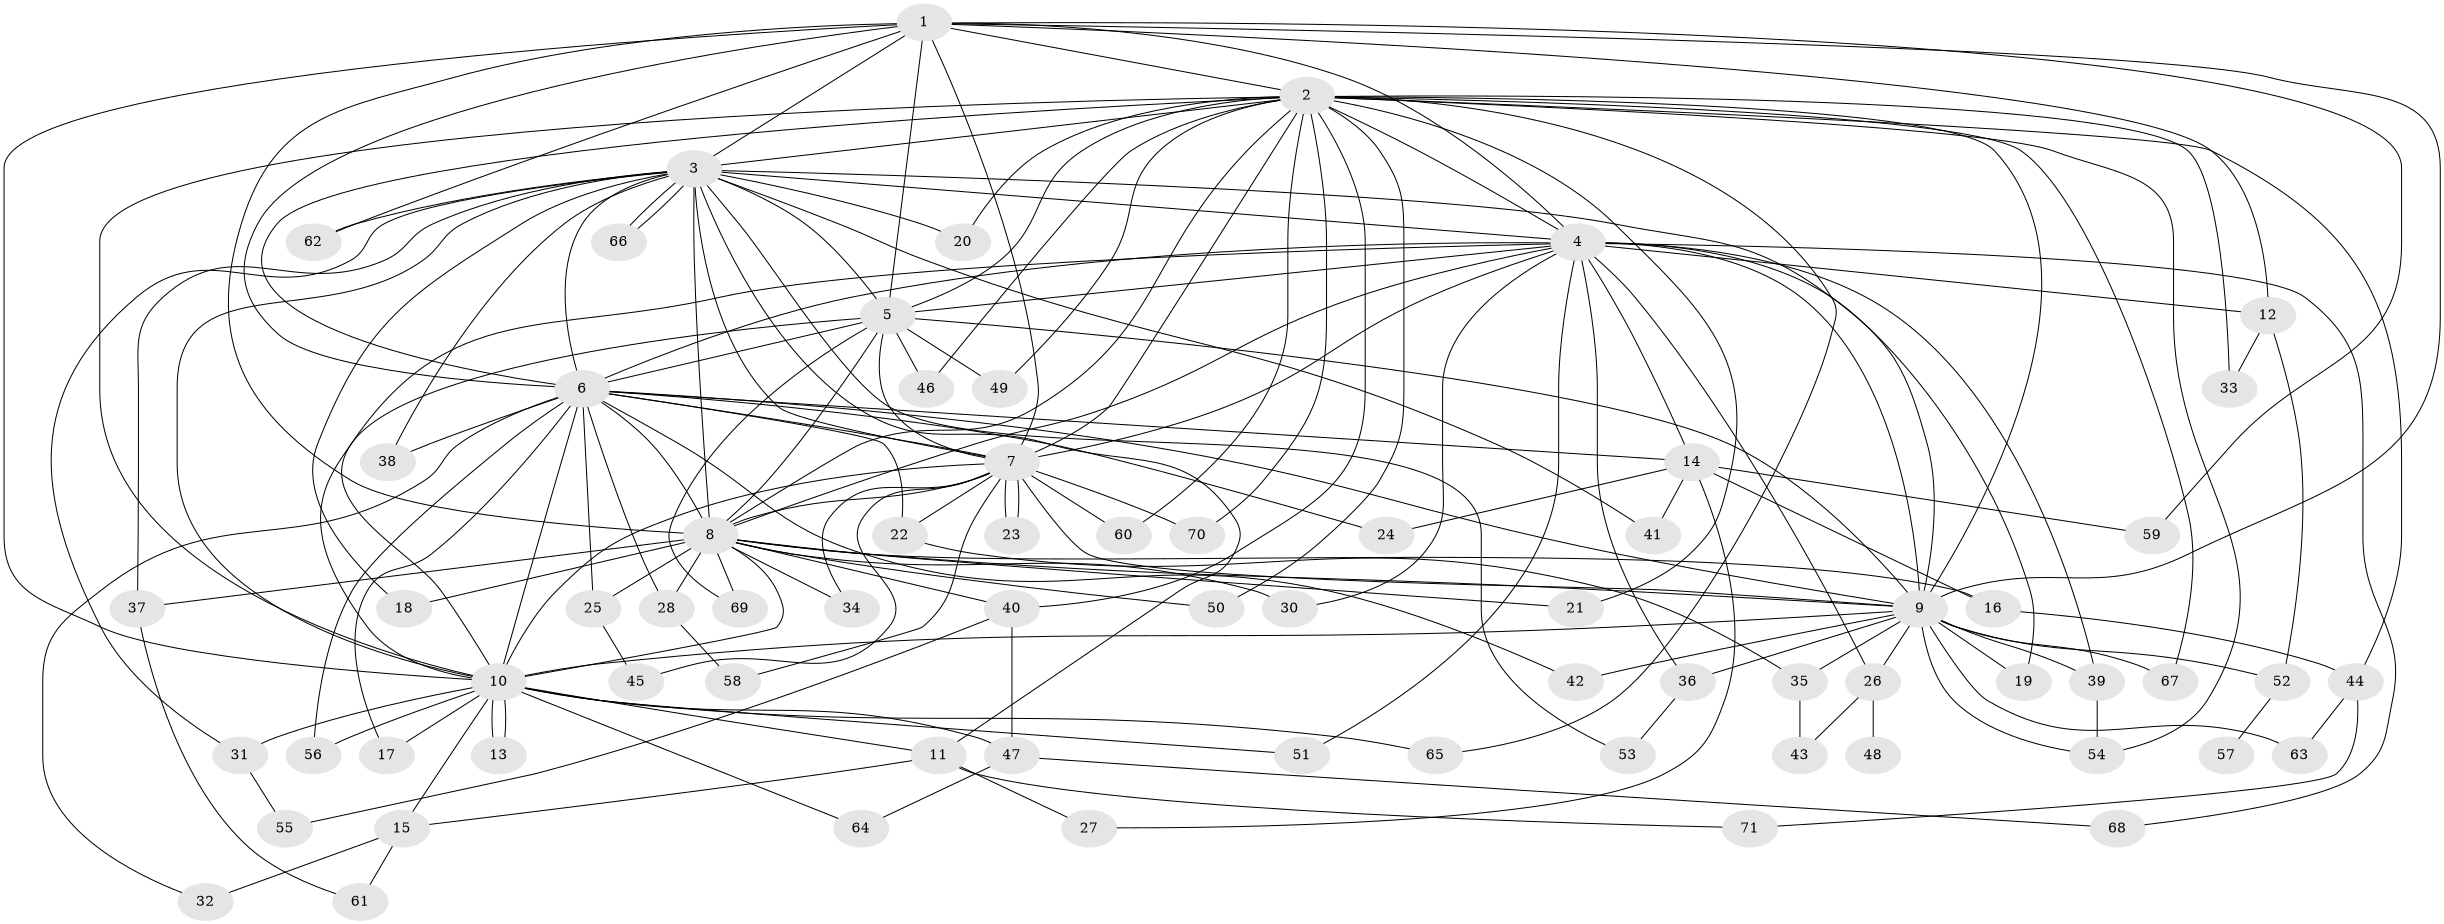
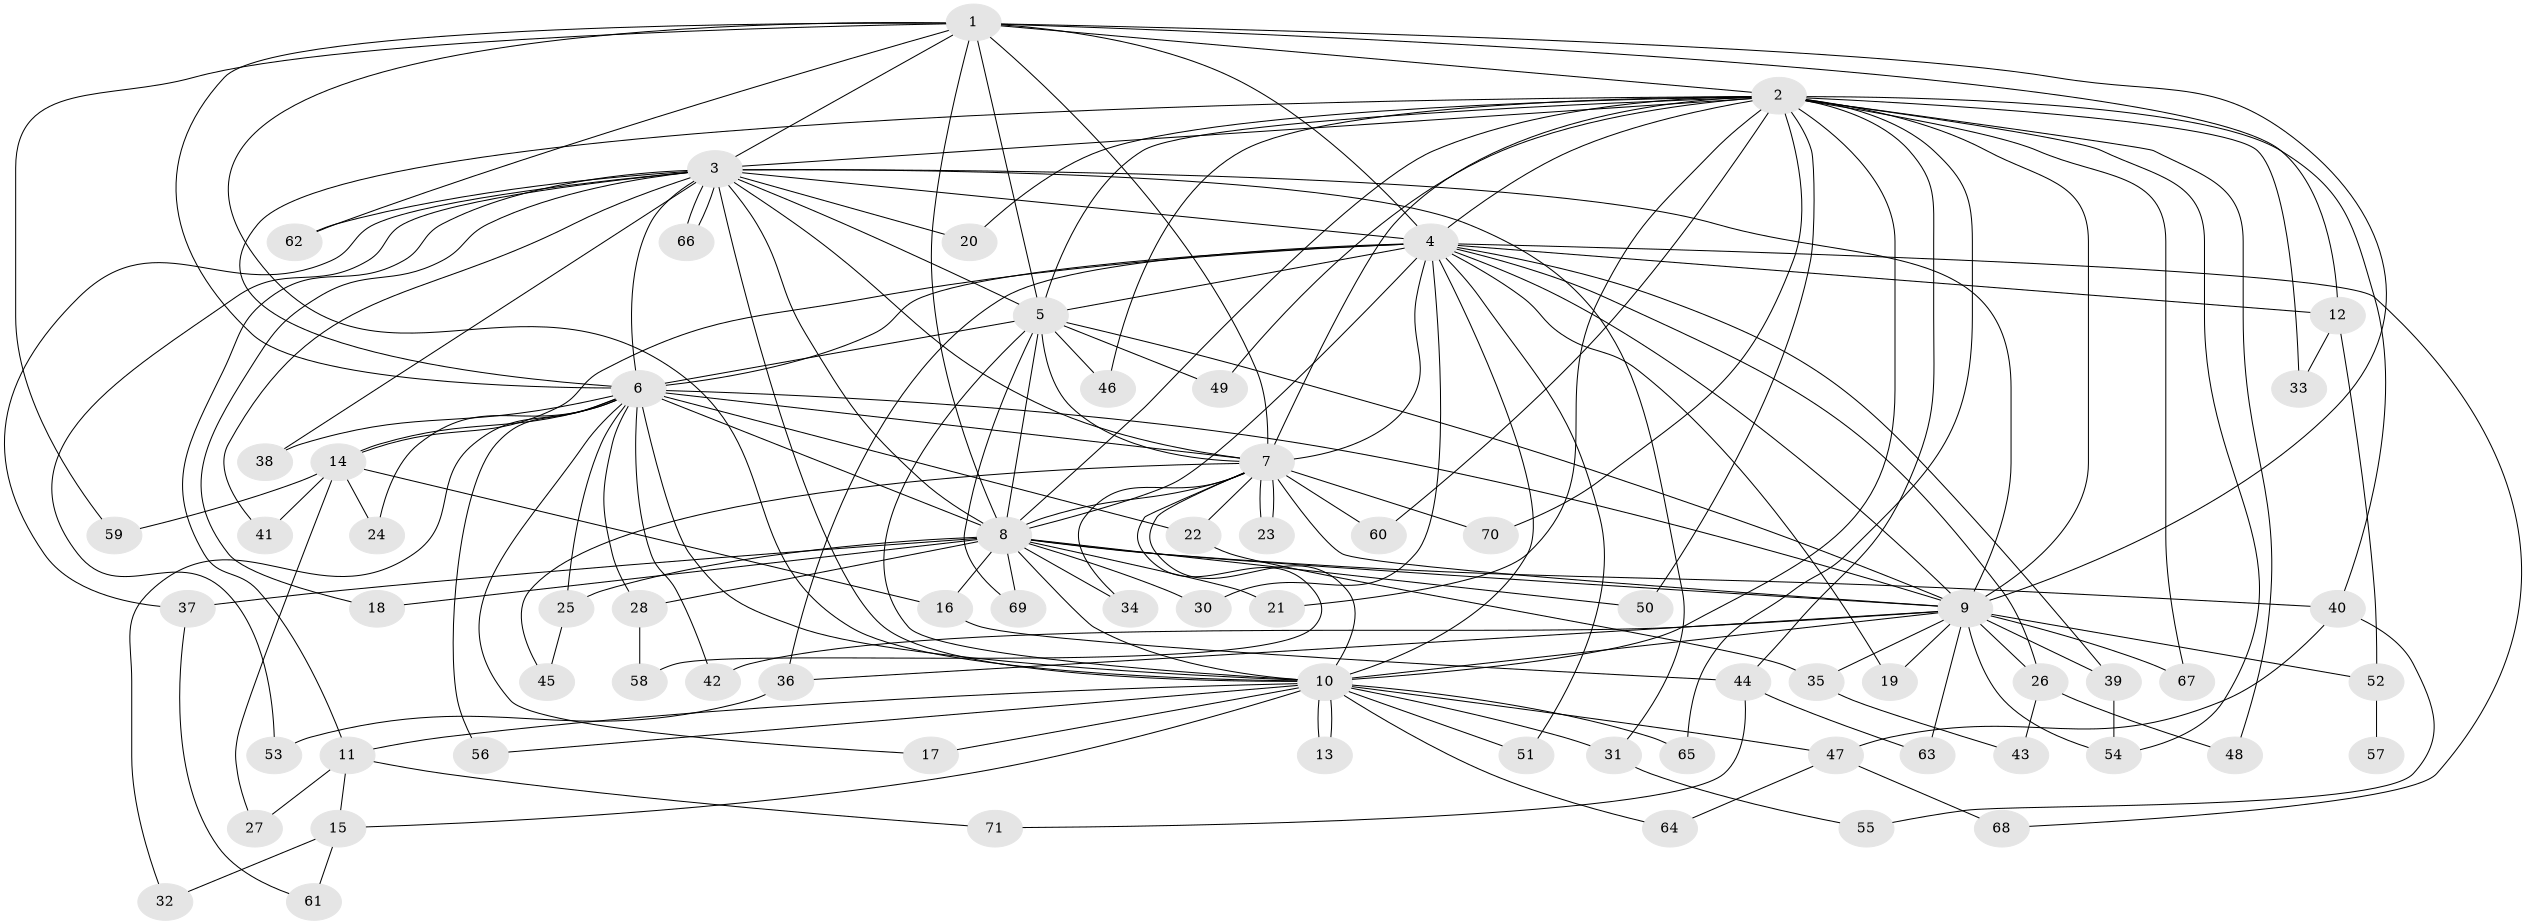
  graph {
    node [color=gray90 style=filled]
    1
    2
    3
    4
    5
    6
    7
    8
    9
    10
    12
    59
    62
    20
    21
    33
    40
    44
    46
    48
    49
    50
    54
    60
    65
    67
    70
    11
    18
    31
    37
    38
    41
    53
    66
    14
    19
    26
    30
    36
    39
    51
    68
    69
    17
    22
    24
    25
    28
    32
    42
    56
    23
    34
    45
    58
    16
    35
    52
    63
    13
    15
    47
    64
    55
    71
    27
    61
    43
    57
    1 -- 2
    1 -- 3
    1 -- 4
    1 -- 5
    1 -- 6
    1 -- 7
    1 -- 8
    1 -- 9
    1 -- 10
    1 -- 12
    1 -- 59
    1 -- 62
    2 -- 3
    2 -- 4
    2 -- 5
    2 -- 6
    2 -- 7
    2 -- 8
    2 -- 9
    2 -- 10
    2 -- 20
    2 -- 21
    2 -- 33
    2 -- 40
    2 -- 44
    2 -- 46
+   2 -- 48
    2 -- 49
    2 -- 50
    2 -- 54
    2 -- 60
    2 -- 65
    2 -- 67
    2 -- 70
    3 -- 4
    3 -- 5
    3 -- 6
    3 -- 7
    3 -- 8
    3 -- 9
    3 -- 10
    3 -- 62
    3 -- 20
    3 -- 11
    3 -- 18
    3 -- 31
    3 -- 37
    3 -- 38
    3 -- 41
    3 -- 53
    3 -- 66
    3 -- 66
    4 -- 5
    4 -- 6
    4 -- 7
    4 -- 8
    4 -- 9
    4 -- 10
    4 -- 12
    4 -- 14
    4 -- 19
    4 -- 26
    4 -- 30
    4 -- 36
    4 -- 39
    4 -- 51
    4 -- 68
    5 -- 6
    5 -- 7
    5 -- 8
    5 -- 9
    5 -- 10
    5 -- 46
    5 -- 49
    5 -- 69
    6 -- 7
    6 -- 8
    6 -- 9
    6 -- 10
    6 -- 38
    6 -- 14
    6 -- 17
    6 -- 22
    6 -- 24
    6 -- 25
    6 -- 28
    6 -- 32
    6 -- 42
    6 -- 56
    7 -- 8
    7 -- 9
    7 -- 10
    7 -- 60
    7 -- 70
    7 -- 22
    7 -- 23
    7 -- 23
    7 -- 34
    7 -- 45
    7 -- 58
    8 -- 9
    8 -- 10
    8 -- 21
    8 -- 40
    8 -- 50
    8 -- 18
    8 -- 37
    8 -- 30
    8 -- 69
    8 -- 25
    8 -- 28
    8 -- 34
    8 -- 16
    9 -- 10
    9 -- 54
    9 -- 67
    9 -- 19
    9 -- 26
    9 -- 36
    9 -- 39
    9 -- 42
    9 -- 35
    9 -- 52
    9 -- 63
    10 -- 65
    10 -- 11
    10 -- 31
    10 -- 51
    10 -- 17
    10 -- 56
    10 -- 13
    10 -- 13
    10 -- 15
    10 -- 47
    10 -- 64
    12 -- 33
    12 -- 52
    40 -- 47
    40 -- 55
    44 -- 63
    44 -- 71
    11 -- 15
    11 -- 71
    11 -- 27
    31 -- 55
    37 -- 61
    14 -- 59
    14 -- 41
    14 -- 24
    14 -- 16
    14 -- 27
    26 -- 48
    26 -- 43
    36 -- 53
    39 -- 54
    22 -- 35
    25 -- 45
    28 -- 58
    16 -- 44
    35 -- 43
    52 -- 57
    15 -- 32
    15 -- 61
    47 -- 68
    47 -- 64
  }
